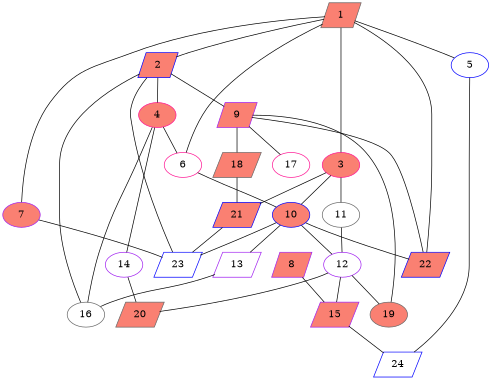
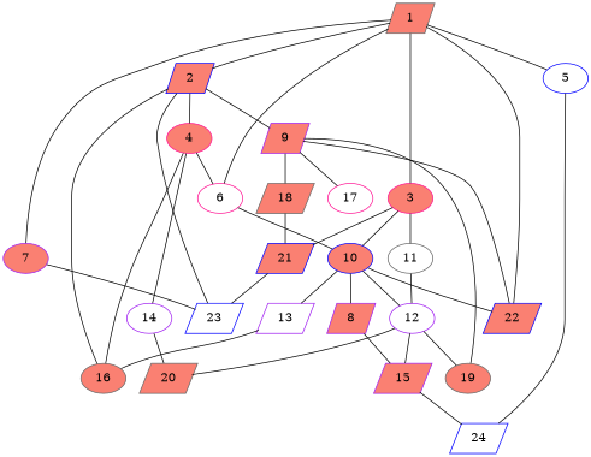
  graph {
    fontname="DejaVu Serif"
    node [color=blue fillcolor=salmon fontname="DejaVu Serif" shape=parallelogram style=filled]
    edge [fontname="DejaVu Serif" weight=1.0]
    1 [color=gray40]
    2
    3 [color=deeppink shape=ellipse]
    5 [fillcolor=white shape=ellipse]
    6 [color=deeppink fillcolor=white shape=ellipse]
    7 [color=purple shape=ellipse]
    22
    4 [color=deeppink shape=ellipse]
    9 [color=purple]
-   16 [color=gray40 fillcolor=white shape=ellipse]
+   16 [color=gray40 shape=ellipse]
    23 [fillcolor=white]
    10 [shape=ellipse]
    11 [color=gray40 fillcolor=white shape=ellipse]
    21
    24 [fillcolor=white]
    14 [color=purple fillcolor=white shape=ellipse]
    17 [color=deeppink fillcolor=white shape=ellipse]
    18 [color=gray40]
    19 [color=gray40 shape=ellipse]
    12 [color=purple fillcolor=white shape=ellipse]
    13 [color=purple fillcolor=white]
    8 [color=purple]
    15 [color=purple]
    20 [color=gray40]
    1 -- 2
    1 -- 3
    1 -- 5
    1 -- 6
    1 -- 7
    1 -- 22 [weight=2.0]
    2 -- 4
    2 -- 9 [weight=2.0]
    2 -- 16
    2 -- 23
    3 -- 10
    3 -- 11
    3 -- 21 [weight=2.0]
    5 -- 24
    6 -- 10 [weight=2.0]
    7 -- 23 [weight=3.0]
    4 -- 6
    4 -- 16
    4 -- 14
    9 -- 22
    9 -- 17
    9 -- 18 [weight=2.0]
    9 -- 19
    10 -- 22
-   10 -- 23
+   10 -- 8
    10 -- 12
    10 -- 13
    11 -- 12
    21 -- 23
    14 -- 20 [weight=2.0]
    18 -- 21
    12 -- 19
    12 -- 15 [weight=2.0]
    12 -- 20
    13 -- 16 [weight=2.0]
    8 -- 15
    15 -- 24
  }
